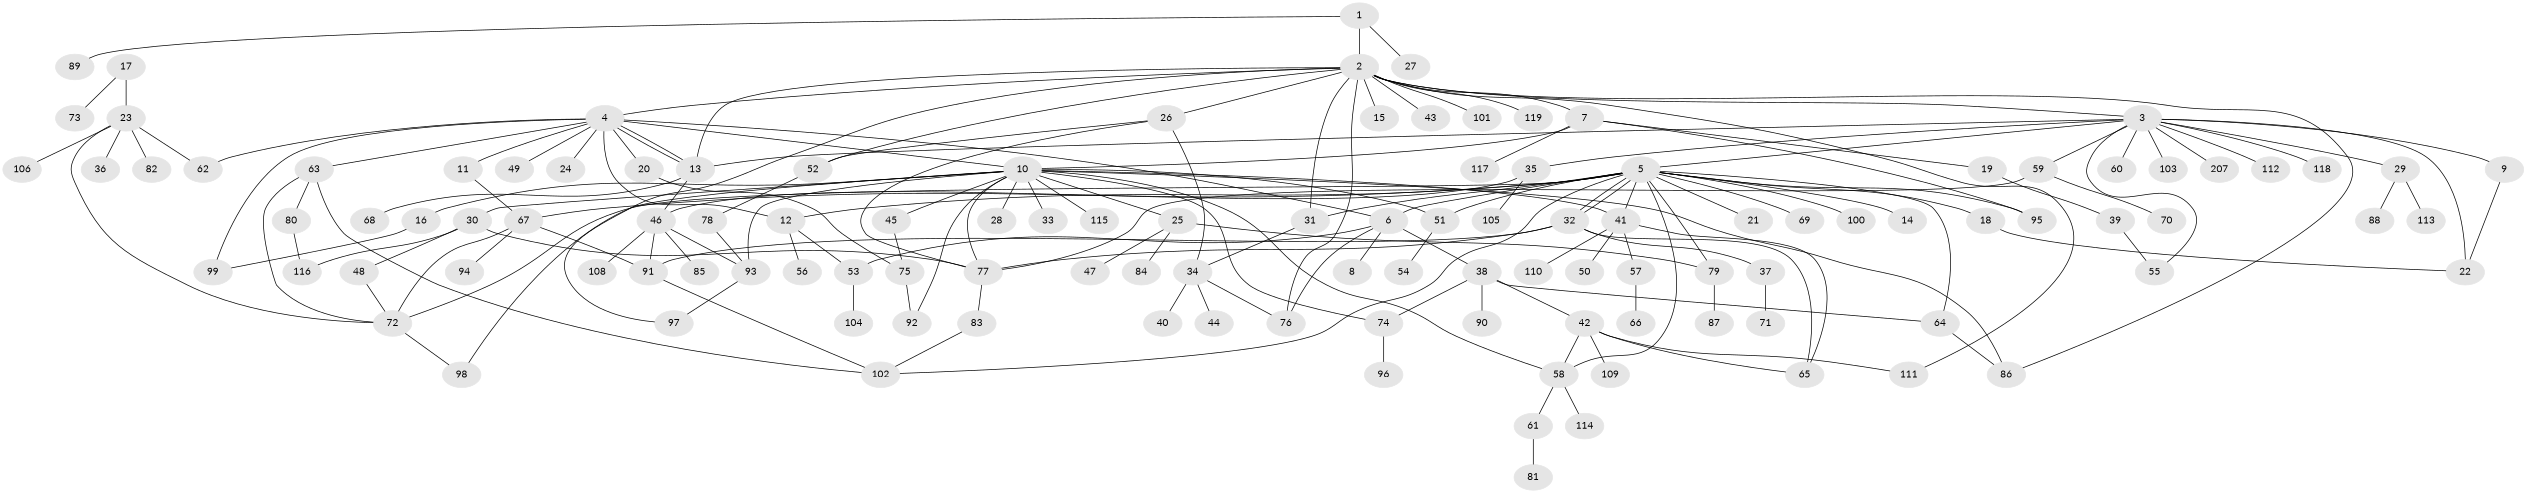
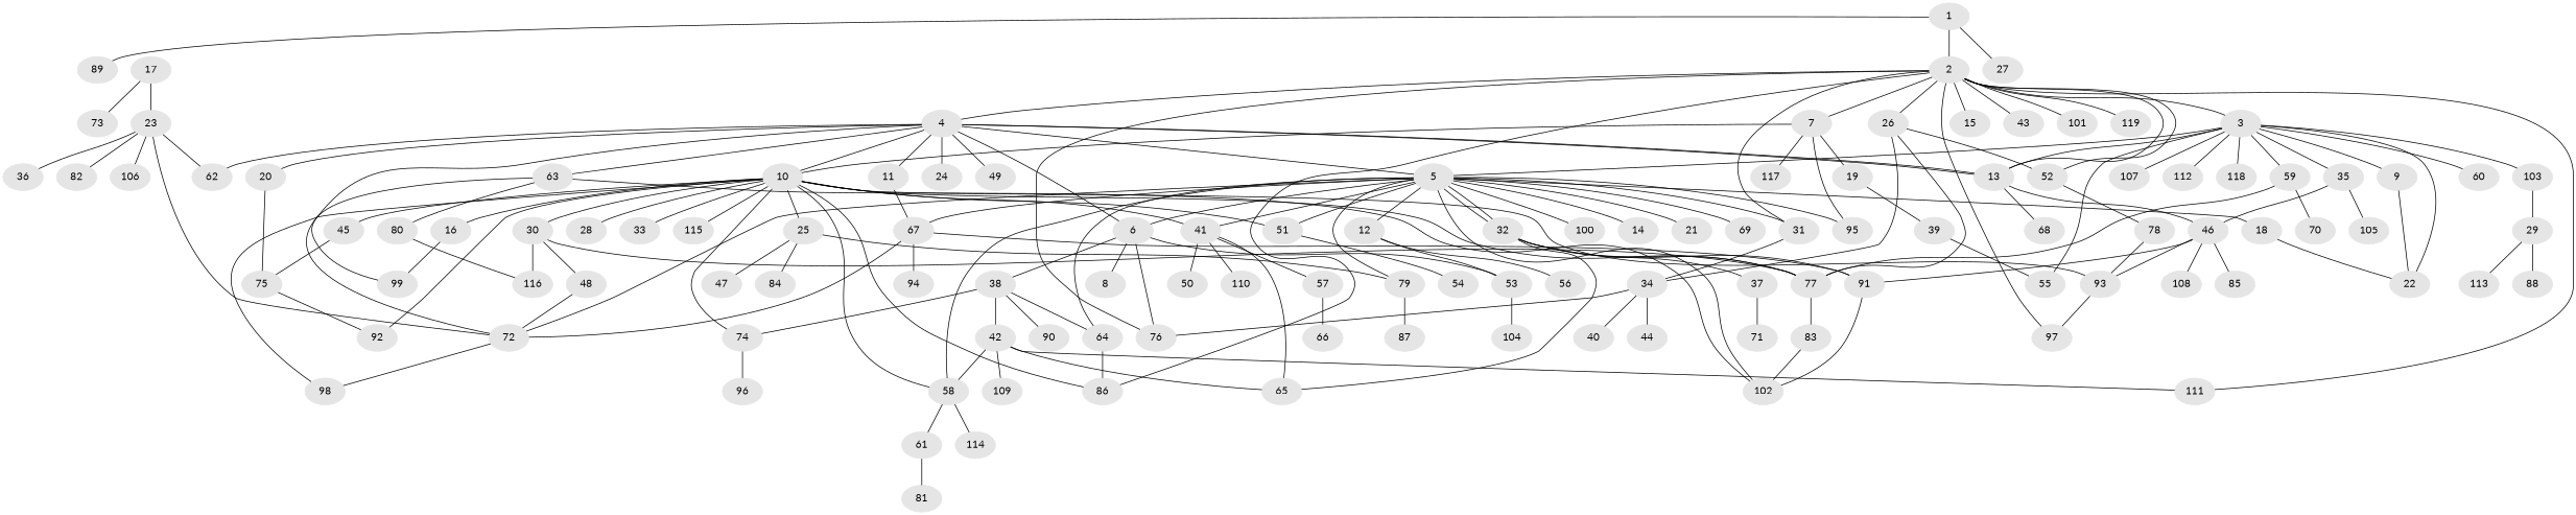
  graph {
    fontname=Lato
    node [color=gray90 fontname=Lato style=filled]
    edge [fontname=Lato]
    1
    2
    27
    89
    3
    4
    7
    13
    15
    26
    31
    43
    52
    76
    86
    97
    101
    111
    119
    35
    46
    105
    5
    9
    22
    29
    55
    59
    60
    103
-   107 [label=207]
+   107
    112
    118
    6
    10
    11
    20
    24
    49
    62
    63
    99
    95
    19
    117
    68
    77
    34
    78
    12
    14
    18
    21
    32
    41
    51
    58
    64
    67
    69
    72
    79
    100
    102
    88
    113
    70
    8
    38
    53
    16
    25
    28
    30
    33
    45
    74
    92
    93
    98
    115
    75
    80
    56
    37
    65
    91
    50
    57
    110
    54
    61
    114
    94
    87
    42
    90
    104
    39
    17
    23
    73
    47
    84
    48
    116
    96
    83
    85
    108
    36
    82
    106
    40
    44
    71
    109
    66
    81
    1 -- 2
    1 -- 27
    1 -- 89
    2 -- 3
    2 -- 4
    2 -- 7
    2 -- 13
    2 -- 15
    2 -- 26
    2 -- 31
    2 -- 43
    2 -- 52
    2 -- 76
    2 -- 86
    2 -- 97
    2 -- 101
    2 -- 111
    2 -- 119
    3 -- 13
    3 -- 35
    3 -- 5
    3 -- 9
    3 -- 22
-   3 -- 29
+   103 -- 29
    3 -- 55
    3 -- 59
    3 -- 60
    3 -- 103
    3 -- 107
    3 -- 112
    3 -- 118
    4 -- 13
    4 -- 13
-   4 -- 12
+   4 -- 5
    4 -- 6
    4 -- 10
    4 -- 11
    4 -- 20
    4 -- 24
    4 -- 49
    4 -- 62
    4 -- 63
    4 -- 99
    7 -- 10
    7 -- 95
    7 -- 19
    7 -- 117
    13 -- 46
    13 -- 68
    26 -- 52
    26 -- 77
    26 -- 34
    31 -- 34
    52 -- 78
    35 -- 46
    35 -- 105
    46 -- 93
    46 -- 91
    46 -- 85
    46 -- 108
    5 -- 31
    5 -- 6
    5 -- 95
    5 -- 12
    5 -- 14
    5 -- 18
    5 -- 21
    5 -- 32
    5 -- 32
    5 -- 41
    5 -- 51
    5 -- 58
    5 -- 64
    5 -- 67
    5 -- 69
    5 -- 72
    5 -- 79
    5 -- 100
    5 -- 102
    9 -- 22
    29 -- 88
    29 -- 113
    59 -- 77
    59 -- 70
    6 -- 76
    6 -- 8
    6 -- 38
    6 -- 53
    10 -- 86
    10 -- 77
    10 -- 41
    10 -- 51
    10 -- 58
    10 -- 16
    10 -- 25
    10 -- 28
    10 -- 30
    10 -- 33
    10 -- 45
    10 -- 74
    10 -- 92
    10 -- 93
    10 -- 98
    10 -- 115
    11 -- 67
    20 -- 75
    63 -- 72
    63 -- 102
    63 -- 80
    19 -- 39
    77 -- 83
    34 -- 76
    34 -- 40
    34 -- 44
    78 -- 93
    12 -- 53
    12 -- 56
    18 -- 22
    32 -- 77
    32 -- 37
    32 -- 65
    32 -- 91
    41 -- 65
    41 -- 50
    41 -- 57
    41 -- 110
    51 -- 54
    58 -- 61
    58 -- 114
    64 -- 86
    67 -- 72
    67 -- 91
    67 -- 94
    72 -- 98
    79 -- 87
    38 -- 64
    38 -- 74
    38 -- 42
    38 -- 90
    53 -- 104
    16 -- 99
    25 -- 79
    25 -- 47
    25 -- 84
    30 -- 77
    30 -- 48
    30 -- 116
    45 -- 75
    74 -- 96
    93 -- 97
    75 -- 92
    80 -- 116
    37 -- 71
    91 -- 102
    57 -- 66
    61 -- 81
    42 -- 111
    42 -- 58
    42 -- 65
    42 -- 109
    39 -- 55
    17 -- 23
    17 -- 73
    23 -- 62
    23 -- 72
    23 -- 36
    23 -- 82
    23 -- 106
    48 -- 72
    83 -- 102
  }
